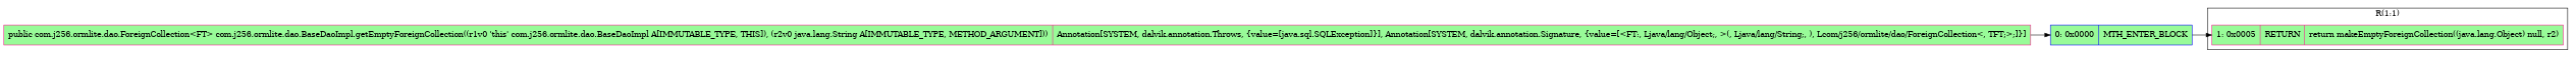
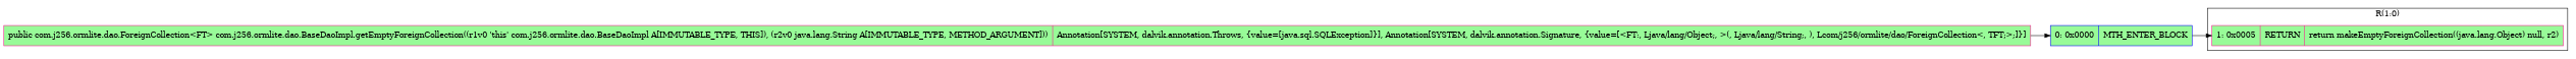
  digraph {
    rankdir=LR
    node [color=deeppink shape=record style=filled fillcolor=palegreen]
    n1 [label="{1\:\ 0x0005|RETURN\l|return makeEmptyForeignCollection((java.lang.Object) null, r2)\l}"]
    n2 [color=blue label="{0\:\ 0x0000|MTH_ENTER_BLOCK\l}"]
    n3 [label="{public com.j256.ormlite.dao.ForeignCollection\<FT\> com.j256.ormlite.dao.BaseDaoImpl.getEmptyForeignCollection((r1v0 'this' com.j256.ormlite.dao.BaseDaoImpl A[IMMUTABLE_TYPE, THIS]), (r2v0 java.lang.String A[IMMUTABLE_TYPE, METHOD_ARGUMENT]))  | Annotation[SYSTEM, dalvik.annotation.Throws, \{value=[java.sql.SQLException]\}], Annotation[SYSTEM, dalvik.annotation.Signature, \{value=[\<FT:, Ljava\/lang\/Object;, \>(, Ljava\/lang\/String;, ), Lcom\/j256\/ormlite\/dao\/ForeignCollection\<, TFT;\>;]\}]\l}"]
    subgraph cluster_1 {
-     label="R(1:1)"
+     label="R(1:0)"
      n1
    }
    n2 -> n1
    n3 -> n2
  }
